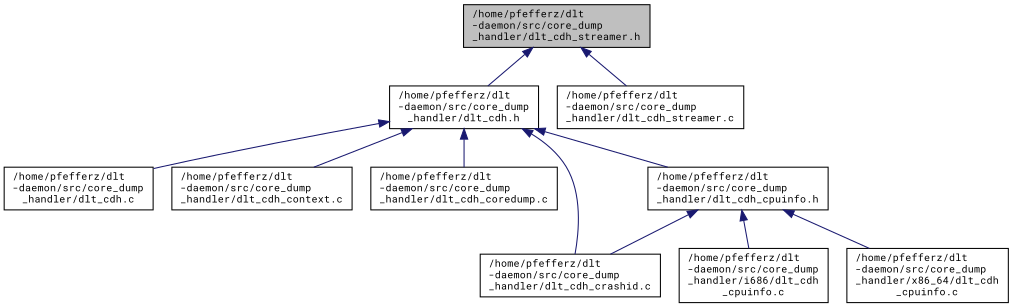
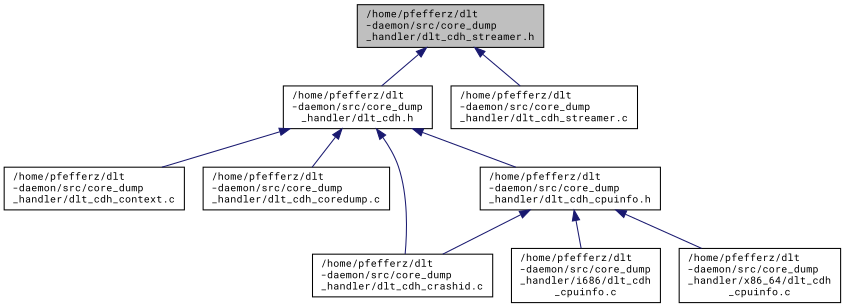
  digraph {
    fontname="Roboto Mono"
    node [color=black fillcolor=white fontname="Roboto Mono" fontsize=10 shape=record style=filled]
    edge [color=midnightblue dir=back fontname="Roboto Mono" fontsize=10 labelfontname=FreeSans labelfontsize=10 style=solid]
    n1 [fillcolor=grey75 fontcolor=black height=0.2 label="/home/pfefferz/dlt\l-daemon/src/core_dump\l_handler/dlt_cdh_streamer.h" width=0.4]
    n2 [height=0.2 label="/home/pfefferz/dlt\l-daemon/src/core_dump\l_handler/dlt_cdh.h" width=0.4]
    n3 [height=0.2 label="/home/pfefferz/dlt\l-daemon/src/core_dump\l_handler/dlt_cdh_streamer.c" width=0.4]
-   n4 [height=0.2 label="/home/pfefferz/dlt\l-daemon/src/core_dump\l_handler/dlt_cdh.c" width=0.4]
    n5 [height=0.2 label="/home/pfefferz/dlt\l-daemon/src/core_dump\l_handler/dlt_cdh_context.c" width=0.4]
    n6 [height=0.2 label="/home/pfefferz/dlt\l-daemon/src/core_dump\l_handler/dlt_cdh_coredump.c" width=0.4]
    n7 [height=0.2 label="/home/pfefferz/dlt\l-daemon/src/core_dump\l_handler/dlt_cdh_cpuinfo.h" width=0.4]
    n8 [height=0.2 label="/home/pfefferz/dlt\l-daemon/src/core_dump\l_handler/dlt_cdh_crashid.c" width=0.4]
    n9 [height=0.2 label="/home/pfefferz/dlt\l-daemon/src/core_dump\l_handler/i686/dlt_cdh\l_cpuinfo.c" width=0.4]
    n10 [height=0.2 label="/home/pfefferz/dlt\l-daemon/src/core_dump\l_handler/x86_64/dlt_cdh\l_cpuinfo.c" width=0.4]
    n1 -> n2
    n1 -> n3
-   n2 -> n4
    n2 -> n5
    n2 -> n6
    n2 -> n7
    n2 -> n8
    n7 -> n8
    n7 -> n9
    n7 -> n10
  }
